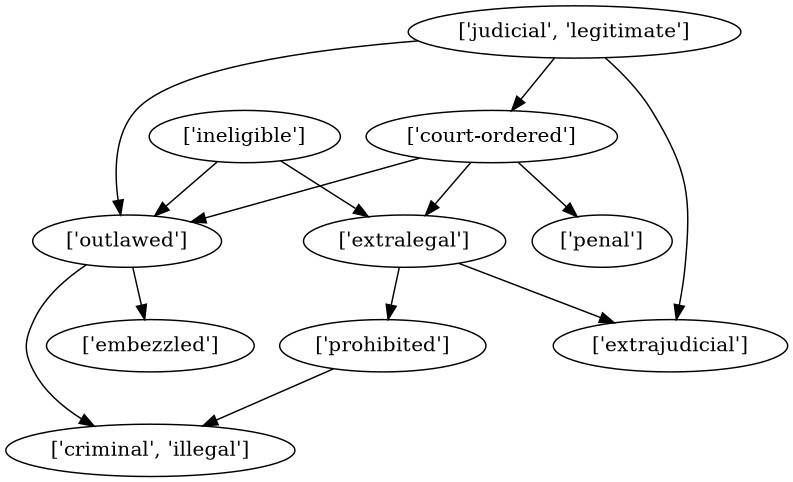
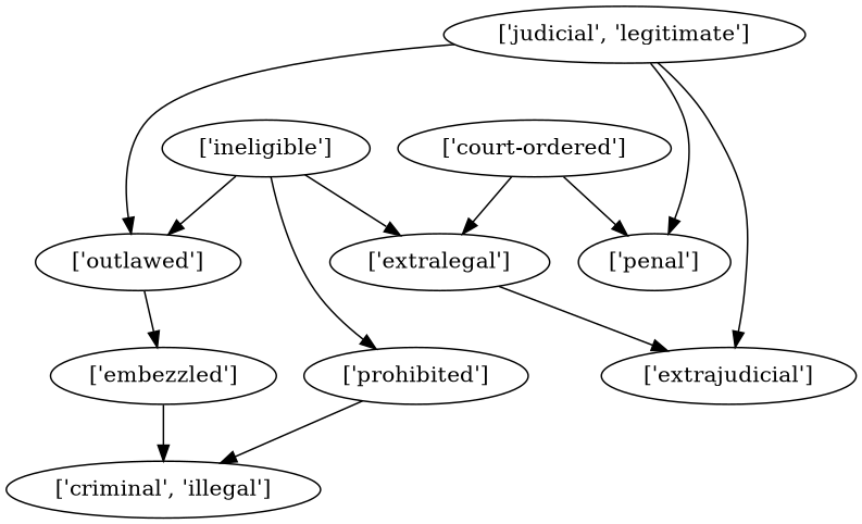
  strict digraph {
    "['extralegal']"
    "['extrajudicial']"
    "['prohibited']"
    "['criminal', 'illegal']"
    "['judicial', 'legitimate']"
    "['outlawed']"
    "['penal']"
    "['embezzled']"
    "['ineligible']"
    "['court-ordered']"
    "['extralegal']" -> "['extrajudicial']"
-   "['extralegal']" -> "['prohibited']"
+   "['ineligible']" -> "['prohibited']"
    "['prohibited']" -> "['criminal', 'illegal']"
    "['judicial', 'legitimate']" -> "['extrajudicial']"
    "['judicial', 'legitimate']" -> "['outlawed']"
-   "['judicial', 'legitimate']" -> "['court-ordered']"
-   "['outlawed']" -> "['criminal', 'illegal']"
+   "['judicial', 'legitimate']" -> "['penal']"
+   "['embezzled']" -> "['criminal', 'illegal']"
    "['outlawed']" -> "['embezzled']"
    "['ineligible']" -> "['extralegal']"
    "['ineligible']" -> "['outlawed']"
    "['court-ordered']" -> "['extralegal']"
-   "['court-ordered']" -> "['outlawed']"
    "['court-ordered']" -> "['penal']"
  }
